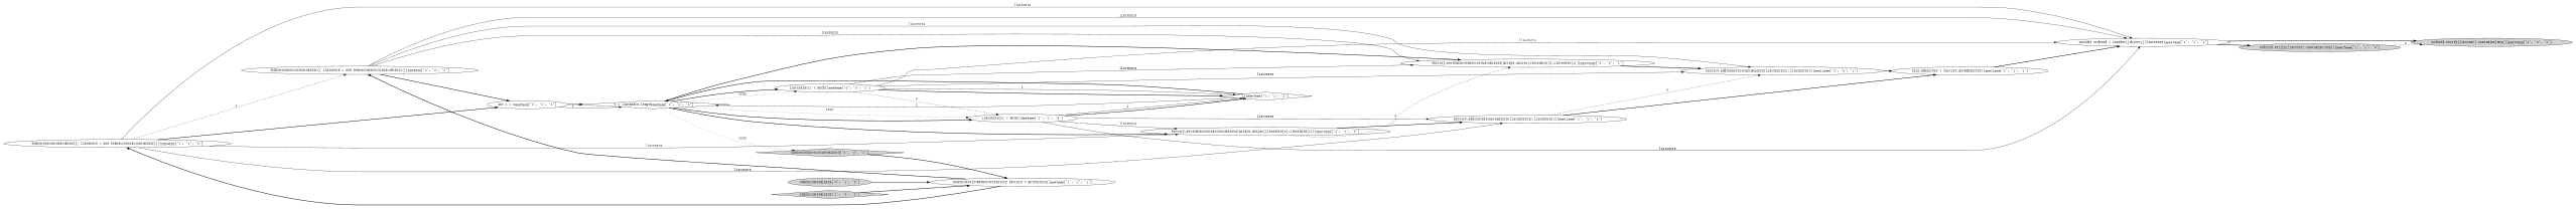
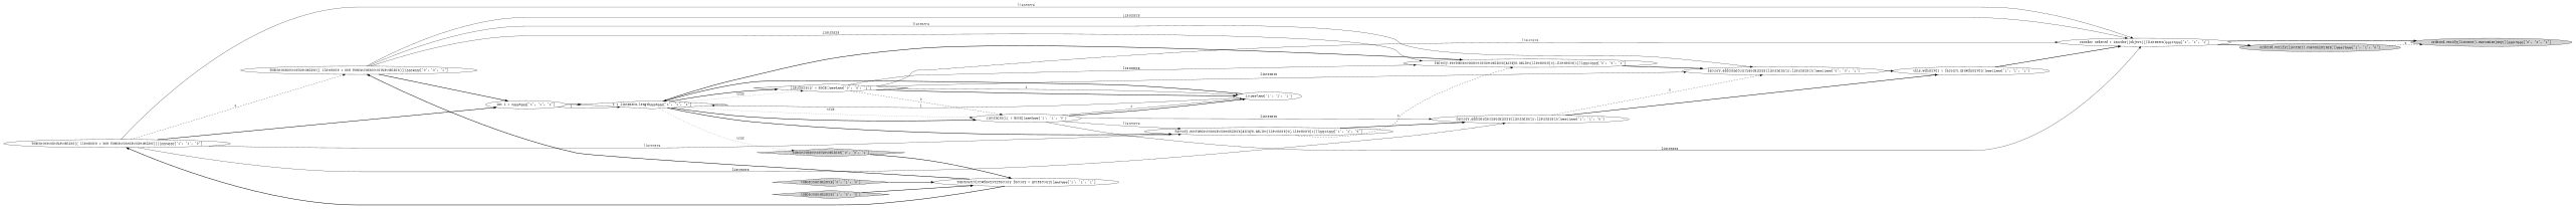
  digraph {
    fontname="Courier Prime"
    rankdir=LR
    node [fillcolor=white fontname="Courier Prime" shape=ellipse style=filled]
    edge [fontname="Courier Prime" style=bold]
    n1 [label="factory.setTomcatConnectorCustomizers(Arrays.asList(listeners(0(,listeners(1())@@@10@@@['0', '0', '1']"]
    n2 [label="factory.addConnectorCustomizers(listeners(2(,listeners(3()@@@11@@@['0', '0', '1']"]
    n3 [label="this.webServer = factory.getWebServer()@@@12@@@['1', '1', '1']"]
    n4 [label="InOrder ordered = inOrder((Object(()listeners)@@@13@@@['1', '1', '1']"]
    n5 [label="TomcatContextCustomizer(( listeners = new TomcatContextCustomizer((((@@@4@@@['1', '1', '0']"]
    n6 [label="TomcatConnectorCustomizer(( listeners = new TomcatConnectorCustomizer((((@@@4@@@['0', '0', '1']"]
    n7 [label="factory.setTomcatContextCustomizers(Arrays.asList(listeners(0(,listeners(1())@@@10@@@['1', '1', '0']"]
    n8 [label="factory.addContextCustomizers(listeners(2(,listeners(3()@@@11@@@['1', '1', '0']"]
    n9 [label="int i = 0@@@5@@@['1', '1', '1']"]
    n10 [fillcolor=lightgray label="ordered.verify(listener).customize(any())@@@15@@@['0', '0', '1']"]
    n11 [fillcolor=lightgray label="ordered.verify(listener).customize(any())@@@15@@@['1', '1', '0']"]
    n12 [label="i < listeners.length@@@6@@@['1', '1', '1']" shape=diamond]
    n13 [label="listeners(i( = mock()@@@8@@@['1', '1', '0']"]
-   n14 [label="i++@@@7@@@['1', '1', '1']" shape=diamond]
-   n15 [label="listeners(i( = mock()@@@8@@@['0', '0', '1']"]
-   n16 [fillcolor=lightgray label="tomcatCustomizers['0', '1', '0']"]
+   n14 [label="i++@@@7@@@['1', '1', '1']"]
+   n15 [label="listeners(i( = mock()@@@8@@@['0', '0', '1']" shape=diamond]
+   n16 [fillcolor=lightgray label="tomcatCustomizers['0', '1', '0']" shape=diamond]
    n17 [label="TomcatServletWebServerFactory factory = getFactory()@@@3@@@['1', '1', '1']"]
    n18 [fillcolor=lightgray label="tomcatConnectorCustomizers['0', '0', '1']" shape=diamond]
    n19 [fillcolor=lightgray label="tomcatCustomizers['1', '0', '0']" shape=diamond]
    n1 -> n2
    n2 -> n3
    n3 -> n4
    n4 -> n10
    n4 -> n11
    n5 -> n4 [label=listeners style=solid]
    n5 -> n6 [label=0 style=dashed]
    n5 -> n7 [label=listeners style=solid]
    n5 -> n8 [label=listeners style=solid]
    n5 -> n9
    n6 -> n1 [label=listeners style=solid]
    n6 -> n2 [label=listeners style=solid]
    n6 -> n4 [label=listeners style=solid]
    n6 -> n9
    n7 -> n1 [label=0 style=dashed]
    n7 -> n8
    n8 -> n2 [label=0 style=dashed]
    n8 -> n3
    n9 -> n12 [label=i style=solid]
    n9 -> n12
    n11 -> n10 [label=0 style=dashed]
    n12 -> n1
    n12 -> n7
    n12 -> n13 [label=true style=dotted]
    n12 -> n13
    n12 -> n15 [label=true style=dotted]
    n12 -> n15
    n12 -> n18 [label=true style=dotted]
    n13 -> n4 [label=listeners style=solid]
    n13 -> n7 [label=listeners style=solid]
    n13 -> n8 [label=listeners style=solid]
    n13 -> n14 [label=i style=solid]
    n13 -> n14
    n14 -> n12 [label=i style=solid]
    n14 -> n12
    n15 -> n1 [label=listeners style=solid]
    n15 -> n2 [label=listeners style=solid]
    n15 -> n4 [label=listeners style=solid]
    n15 -> n13 [label=0 style=dashed]
    n15 -> n14 [label=i style=solid]
    n15 -> n14
    n16 -> n17
    n17 -> n5
    n17 -> n6
    n18 -> n17
    n19 -> n17
  }
